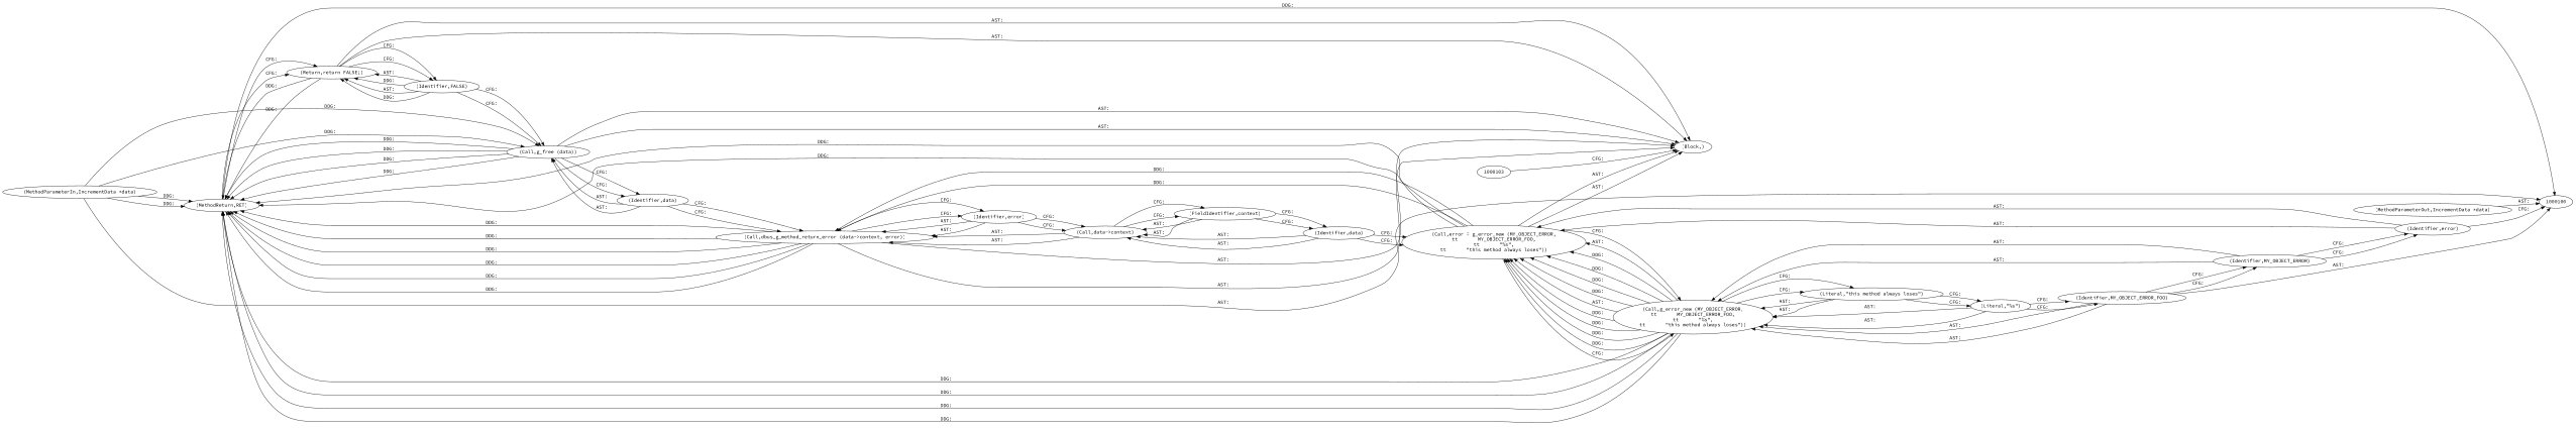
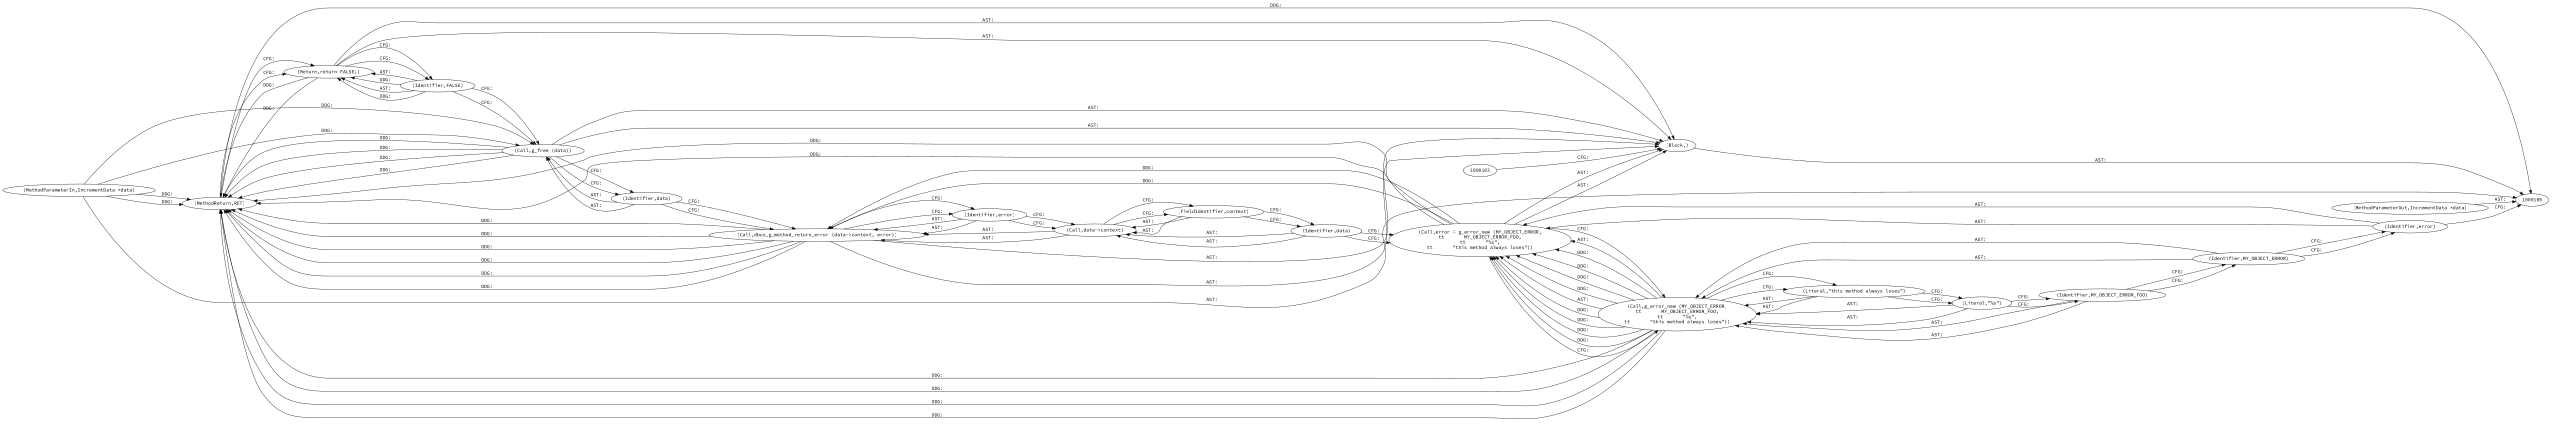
  digraph {
    fontname="Source Code Pro"
    rankdir=LR
    node [fontname="Source Code Pro"]
    edge [fontname="Source Code Pro"]
    n1 [label="(MethodReturn,RET)"]
    n2 [label="(Return,return FALSE;)"]
    1000100
    n4 [label="(Identifier,FALSE)"]
    n5 [label="(Block,)"]
    n6 [label="(MethodParameterIn,IncrementData *data)"]
    n7 [label="(Call,g_free (data))"]
    n8 [label="(Identifier,data)"]
    n9 [label="(MethodParameterOut,IncrementData *data)"]
    n10 [label="(Call,g_error_new (MY_OBJECT_ERROR,\n\t\t       MY_OBJECT_ERROR_FOO,\n\t\t       \"%s\",\n\t\t       \"this method always loses\"))"]
    n11 [label="(Call,error = g_error_new (MY_OBJECT_ERROR,\n\t\t       MY_OBJECT_ERROR_FOO,\n\t\t       \"%s\",\n\t\t       \"this method always loses\"))"]
    n12 [label="(Literal,\"this method always loses\")"]
    n13 [label="(Call,dbus_g_method_return_error (data->context, error))"]
    n14 [label="(Literal,\"%s\")"]
    n15 [label="(Identifier,error)"]
    n16 [label="(Identifier,error)"]
    n17 [label="(Identifier,MY_OBJECT_ERROR)"]
    n18 [label="(Identifier,MY_OBJECT_ERROR_FOO)"]
    n19 [label="(Call,data->context)"]
    n20 [label="(FieldIdentifier,context)"]
    n21 [label="(Identifier,data)"]
    1000103
    n1 -> n2 [label="CFG: "]
    n1 -> n2 [label="CFG: "]
    n1 -> 1000100 [label="DDG: "]
    n2 -> n1 [label="DDG: "]
    n2 -> n1 [label="DDG: "]
    n2 -> n4 [label="CFG: "]
    n2 -> n4 [label="CFG: "]
    n2 -> n5 [label="AST: "]
    n2 -> n5 [label="AST: "]
    n4 -> n2 [label="AST: "]
    n4 -> n2 [label="DDG: "]
    n4 -> n2 [label="AST: "]
    n4 -> n2 [label="DDG: "]
    n4 -> n7 [label="CFG: "]
    n4 -> n7 [label="CFG: "]
-   n18 -> 1000100 [label="AST: "]
+   n5 -> 1000100 [label="AST: "]
    n6 -> n1 [label="DDG: "]
    n6 -> n1 [label="DDG: "]
    n6 -> 1000100 [label="AST: "]
    n6 -> n7 [label="DDG: "]
    n6 -> n7 [label="DDG: "]
    n7 -> n1 [label="DDG: "]
    n7 -> n1 [label="DDG: "]
    n7 -> n1 [label="DDG: "]
    n7 -> n1 [label="DDG: "]
    n7 -> n5 [label="AST: "]
    n7 -> n5 [label="AST: "]
    n7 -> n8 [label="CFG: "]
    n7 -> n8 [label="CFG: "]
    n8 -> n7 [label="AST: "]
    n8 -> n7 [label="AST: "]
    n8 -> n13 [label="CFG: "]
    n8 -> n13 [label="CFG: "]
    n9 -> 1000100 [label="AST: "]
    n10 -> n1 [label="DDG: "]
    n10 -> n1 [label="DDG: "]
    n10 -> n1 [label="DDG: "]
    n10 -> n1 [label="DDG: "]
    n10 -> n11 [label="AST: "]
    n10 -> n11 [label="DDG: "]
    n10 -> n11 [label="DDG: "]
    n10 -> n11 [label="DDG: "]
    n10 -> n11 [label="DDG: "]
    n10 -> n11 [label="AST: "]
    n10 -> n11 [label="DDG: "]
    n10 -> n11 [label="DDG: "]
    n10 -> n11 [label="DDG: "]
    n10 -> n11 [label="DDG: "]
    n10 -> n12 [label="CFG: "]
    n10 -> n12 [label="CFG: "]
    n11 -> n1 [label="DDG: "]
    n11 -> n1 [label="DDG: "]
    n11 -> n5 [label="AST: "]
    n11 -> n5 [label="AST: "]
    n11 -> n10 [label="CFG: "]
    n11 -> n10 [label="CFG: "]
    n11 -> n13 [label="DDG: "]
    n11 -> n13 [label="DDG: "]
    n12 -> n10 [label="AST: "]
    n12 -> n10 [label="AST: "]
    n12 -> n14 [label="CFG: "]
    n12 -> n14 [label="CFG: "]
    n13 -> n1 [label="DDG: "]
    n13 -> n1 [label="DDG: "]
    n13 -> n1 [label="DDG: "]
    n13 -> n1 [label="DDG: "]
    n13 -> n1 [label="DDG: "]
    n13 -> n1 [label="DDG: "]
    n13 -> n5 [label="AST: "]
    n13 -> n5 [label="AST: "]
    n13 -> n15 [label="CFG: "]
    n13 -> n15 [label="CFG: "]
    n14 -> n10 [label="AST: "]
    n14 -> n10 [label="AST: "]
    n14 -> n18 [label="CFG: "]
    n14 -> n18 [label="CFG: "]
    n15 -> n13 [label="AST: "]
    n15 -> n13 [label="AST: "]
    n15 -> n19 [label="CFG: "]
    n15 -> n19 [label="CFG: "]
    n16 -> 1000100 [label="CFG: "]
    n16 -> n11 [label="AST: "]
    n16 -> n11 [label="AST: "]
    n17 -> n10 [label="AST: "]
    n17 -> n10 [label="AST: "]
    n17 -> n16 [label="CFG: "]
    n17 -> n16 [label="CFG: "]
    n18 -> n10 [label="AST: "]
    n18 -> n10 [label="AST: "]
    n18 -> n17 [label="CFG: "]
    n18 -> n17 [label="CFG: "]
    n19 -> n13 [label="AST: "]
    n19 -> n13 [label="AST: "]
    n19 -> n20 [label="CFG: "]
    n19 -> n20 [label="CFG: "]
    n20 -> n19 [label="AST: "]
    n20 -> n19 [label="AST: "]
    n20 -> n21 [label="CFG: "]
    n20 -> n21 [label="CFG: "]
    n21 -> n11 [label="CFG: "]
    n21 -> n11 [label="CFG: "]
    n21 -> n19 [label="AST: "]
    n21 -> n19 [label="AST: "]
    1000103 -> n5 [label="CFG: "]
  }
